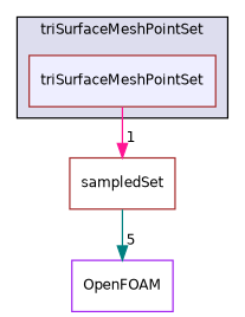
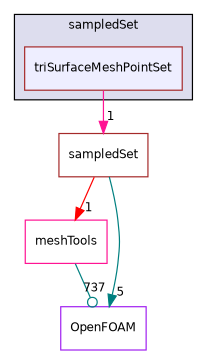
  digraph {
    compound=true
    node [color=brown fontname=Helvetica fontsize=10 shape=box]
    edge [arrowhead=normal color=teal headlabel=1 labeldistance=1.5 labelfontname=Helvetica labelfontsize=10]
    n1 [fillcolor="#eeeeff" label=triSurfaceMeshPointSet pencolor=black style=filled]
    n2 [label=sampledSet]
+   n3 [color=deeppink label=meshTools]
    n4 [color=purple label=OpenFOAM]
    subgraph cluster_1 {
      bgcolor="#ddddee"
      fontname=Helvetica
      fontsize=10
-     label=triSurfaceMeshPointSet
+     label=sampledSet
      pencolor=black
      n1
    }
    n1 -> n2 [color=deeppink]
+   n2 -> n3 [color=red]
    n2 -> n4 [headlabel=5]
+   n3 -> n4 [arrowhead=odot headlabel=737]
  }
